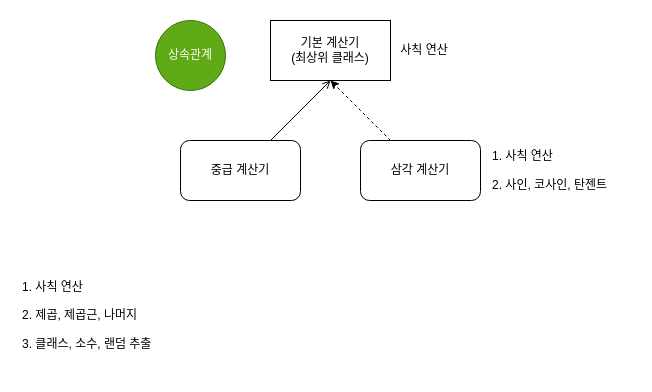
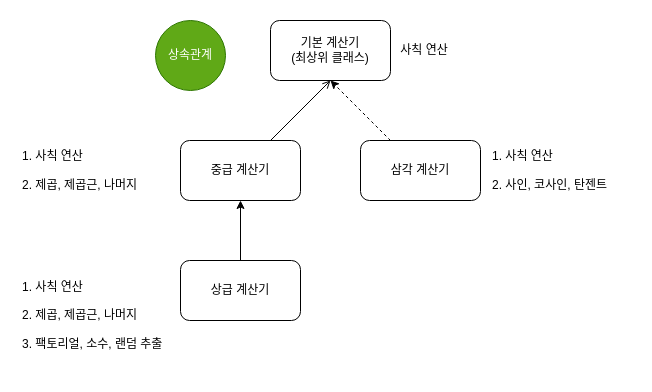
  <mxCell id="0" />
  <mxCell id="1" parent="0" />
  <mxCell id="2" value="상속관계" style="ellipse;whiteSpace=wrap;html=1;aspect=fixed;fillColor=#60a917;fontColor=#ffffff;strokeColor=#2D7600;rounded=1;" vertex="1" parent="1"><mxGeometry x="155" y="20" width="70" height="70" as="geometry" /></mxCell>
+ <mxCell id="3" value="" style="edgeStyle=none;html=1;" edge="1" parent="1" source="4" target="6"><mxGeometry relative="1" as="geometry" /></mxCell>
+ <mxCell id="4" value="상급 계산기" style="rounded=1;whiteSpace=wrap;html=1;" vertex="1" parent="1"><mxGeometry x="180" y="260" width="120" height="60" as="geometry" /></mxCell>
  <mxCell id="5" style="edgeStyle=none;html=1;entryX=0.5;entryY=1;entryDx=0;entryDy=0;endArrow=open;" edge="1" parent="1" source="6" target="7"><mxGeometry relative="1" as="geometry" /></mxCell>
  <mxCell id="6" value="중급 계산기" style="rounded=1;whiteSpace=wrap;html=1;" vertex="1" parent="1"><mxGeometry x="180" y="140" width="120" height="60" as="geometry" /></mxCell>
- <mxCell id="7" value="기본 계산기&lt;br&gt;(최상위 클래스)" style="whiteSpace=wrap;html=1;rounded=0;" vertex="1" parent="1"><mxGeometry x="270" y="20" width="120" height="60" as="geometry" /></mxCell>
+ <mxCell id="7" value="기본 계산기&lt;br&gt;(최상위 클래스)" style="rounded=1;whiteSpace=wrap;html=1;" vertex="1" parent="1"><mxGeometry x="270" y="20" width="120" height="60" as="geometry" /></mxCell>
  <mxCell id="8" style="edgeStyle=none;html=1;entryX=0.5;entryY=1;entryDx=0;entryDy=0;dashed=1;" edge="1" parent="1" source="9" target="7"><mxGeometry relative="1" as="geometry" /></mxCell>
  <mxCell id="9" value="삼각 계산기" style="rounded=1;whiteSpace=wrap;html=1;" vertex="1" parent="1"><mxGeometry x="360" y="140" width="120" height="60" as="geometry" /></mxCell>
  <mxCell id="10" value="사칙 연산" style="text;html=1;strokeColor=none;fillColor=none;align=center;verticalAlign=middle;whiteSpace=wrap;rounded=1;" vertex="1" parent="1"><mxGeometry x="394" y="35" width="60" height="30" as="geometry" /></mxCell>
- <mxCell id="12" value="1. 사칙 연산&lt;br&gt;&lt;br&gt;2. 제곱, 제곱근, 나머지&lt;br&gt;&lt;br&gt;3. 클래스, 소수, 랜덤 추출" style="text;html=1;strokeColor=none;fillColor=none;align=left;verticalAlign=middle;whiteSpace=wrap;rounded=1;" vertex="1" parent="1"><mxGeometry x="20" y="260" width="160" height="110" as="geometry" /></mxCell>
+ <mxCell id="11" value="1. 사칙 연산&lt;br&gt;&lt;br&gt;2. 제곱, 제곱근, 나머지" style="text;html=1;strokeColor=none;fillColor=none;align=left;verticalAlign=middle;whiteSpace=wrap;rounded=1;" vertex="1" parent="1"><mxGeometry x="20" y="140" width="140" height="60" as="geometry" /></mxCell>
+ <mxCell id="12" value="1. 사칙 연산&lt;br&gt;&lt;br&gt;2. 제곱, 제곱근, 나머지&lt;br&gt;&lt;br&gt;3. 팩토리얼, 소수, 랜덤 추출" style="text;html=1;strokeColor=none;fillColor=none;align=left;verticalAlign=middle;whiteSpace=wrap;rounded=1;" vertex="1" parent="1"><mxGeometry x="20" y="260" width="160" height="110" as="geometry" /></mxCell>
  <mxCell id="13" value="1. 사칙 연산&lt;br&gt;&lt;br&gt;2. 사인, 코사인, 탄젠트" style="text;html=1;strokeColor=none;fillColor=none;align=left;verticalAlign=middle;whiteSpace=wrap;rounded=1;" vertex="1" parent="1"><mxGeometry x="490" y="140" width="140" height="60" as="geometry" /></mxCell>
